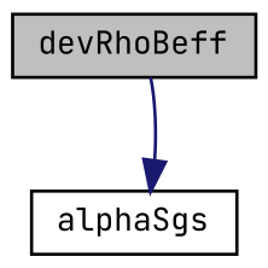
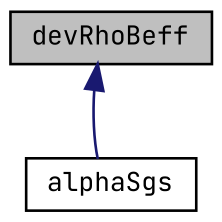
  digraph {
    rankdir=TB
    fontname="JetBrains Mono"
    node [color=black fontname="JetBrains Mono" fontsize=10 shape=record]
    n1 [fillcolor=grey75 fontcolor=black height=0.2 label=devRhoBeff style=filled width=0.4]
    n2 [height=0.2 label=alphaSgs width=0.4]
-   n2 -> n1 [color=midnightblue dir=back fontname="JetBrains Mono" fontsize=10 labelfontname=FreeSans labelfontsize=10 style=solid]
+   n1 -> n2 [color=midnightblue dir=back fontname="JetBrains Mono" fontsize=10 labelfontname=FreeSans labelfontsize=10 style=solid]
  }
